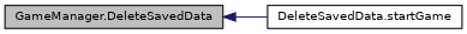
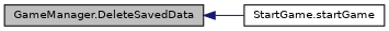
  digraph {
    rankdir=LR
    node [color=black fontname=Helvetica fontsize=10 shape=record style=filled]
    n1 [fillcolor=grey75 fontcolor=black height=0.2 label="GameManager.DeleteSavedData" width=0.4]
-   n2 [fillcolor=white height=0.2 label="DeleteSavedData.startGame" width=0.4]
+   n2 [fillcolor=white height=0.2 label="StartGame.startGame" width=0.4]
    n1 -> n2 [color=midnightblue dir=back fontname=Helvetica fontsize=10 labelfontname=Helvetica labelfontsize=10 style=solid]
  }
